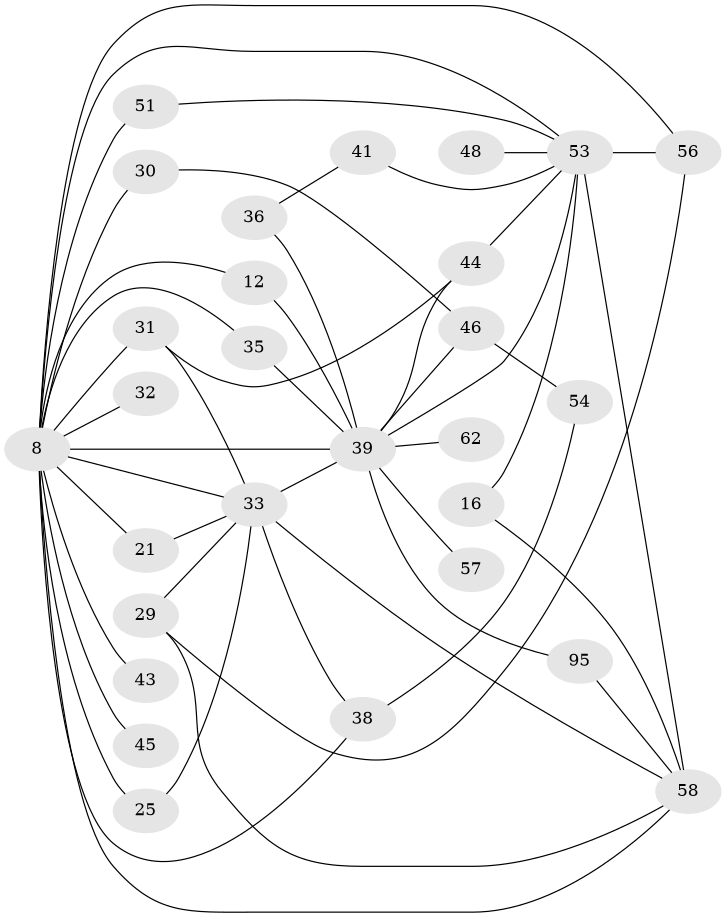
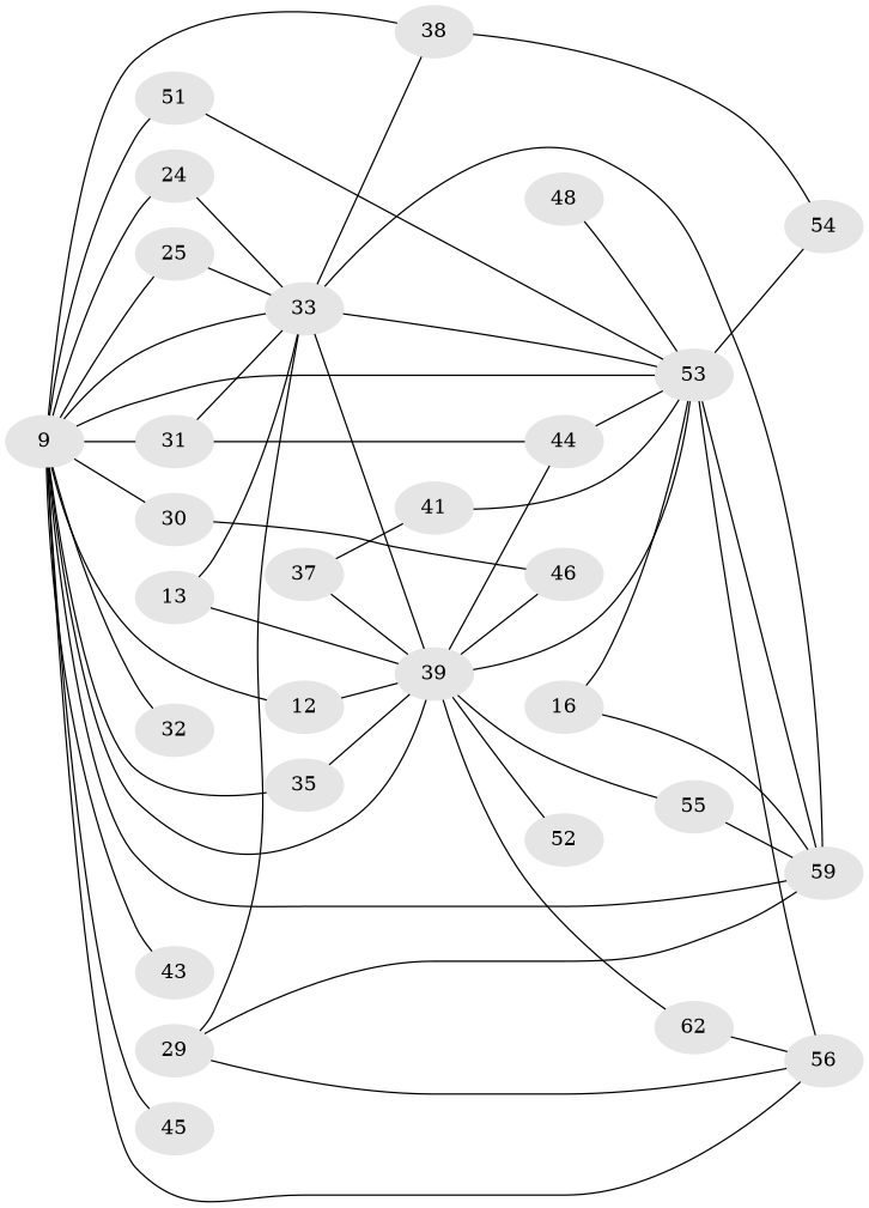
  graph {
    rankdir=LR
    node [color=gray90 style=filled]
-   8 [super="+6+5"]
+   8 [super="+6+5" label=9]
    12
-   21
+   21 [label=24]
    25
    30
    31 [super="+23"]
    32
    33 [super="+3"]
    n9 [label=35]
    38 [super="+17+26"]
    39 [super="+19+9"]
    43
    45
    51 [super="+24"]
    53 [super="+50+18"]
    56 [super="+36+35"]
-   58 [super="+42+49+27"]
+   58 [super="+42+49+27" label=59]
    46
    44 [super="+40"]
    54
    n21 [label=62]
-   55 [label=95]
-   57
+   55
+   57 [label=52]
+   13
    16
    29
-   37 [label=36]
+   37
    41
    48
    8 -- 12
    8 -- 21
    8 -- 25
    8 -- 30 [weight=2]
    8 -- 31 [weight=2]
    8 -- 32 [weight=2]
    8 -- 33 [weight=9]
    8 -- n9
    8 -- 38 [weight=3]
    8 -- 39 [weight=9]
    8 -- 43 [weight=2]
    8 -- 45 [weight=2]
    8 -- 51 [weight=2]
    8 -- 53 [weight=11]
    8 -- 56 [weight=2]
    8 -- 58 [weight=5]
    12 -- 39
    21 -- 33
    25 -- 33
    30 -- 46
    31 -- 33
    31 -- 44
    33 -- 38
    33 -- 39 [weight=4]
+   33 -- 53 [weight=4]
    33 -- 58 [weight=2]
    n9 -- 39
    38 -- 54
    39 -- 53 [weight=6]
    39 -- 46
    39 -- 44
    39 -- n21
    39 -- 55
    39 -- 57 [weight=2]
    51 -- 53
    53 -- 56 [weight=2]
    53 -- 58 [weight=2]
-   46 -- 54
+   53 -- 54
    44 -- 53 [weight=2]
+   n21 -- 56
    55 -- 58
+   13 -- 33
+   13 -- 39
    16 -- 53
    16 -- 58
    29 -- 33
    29 -- 56
    29 -- 58
    37 -- 39 [weight=2]
    37 -- 41
    41 -- 53
    48 -- 53 [weight=2]
  }
